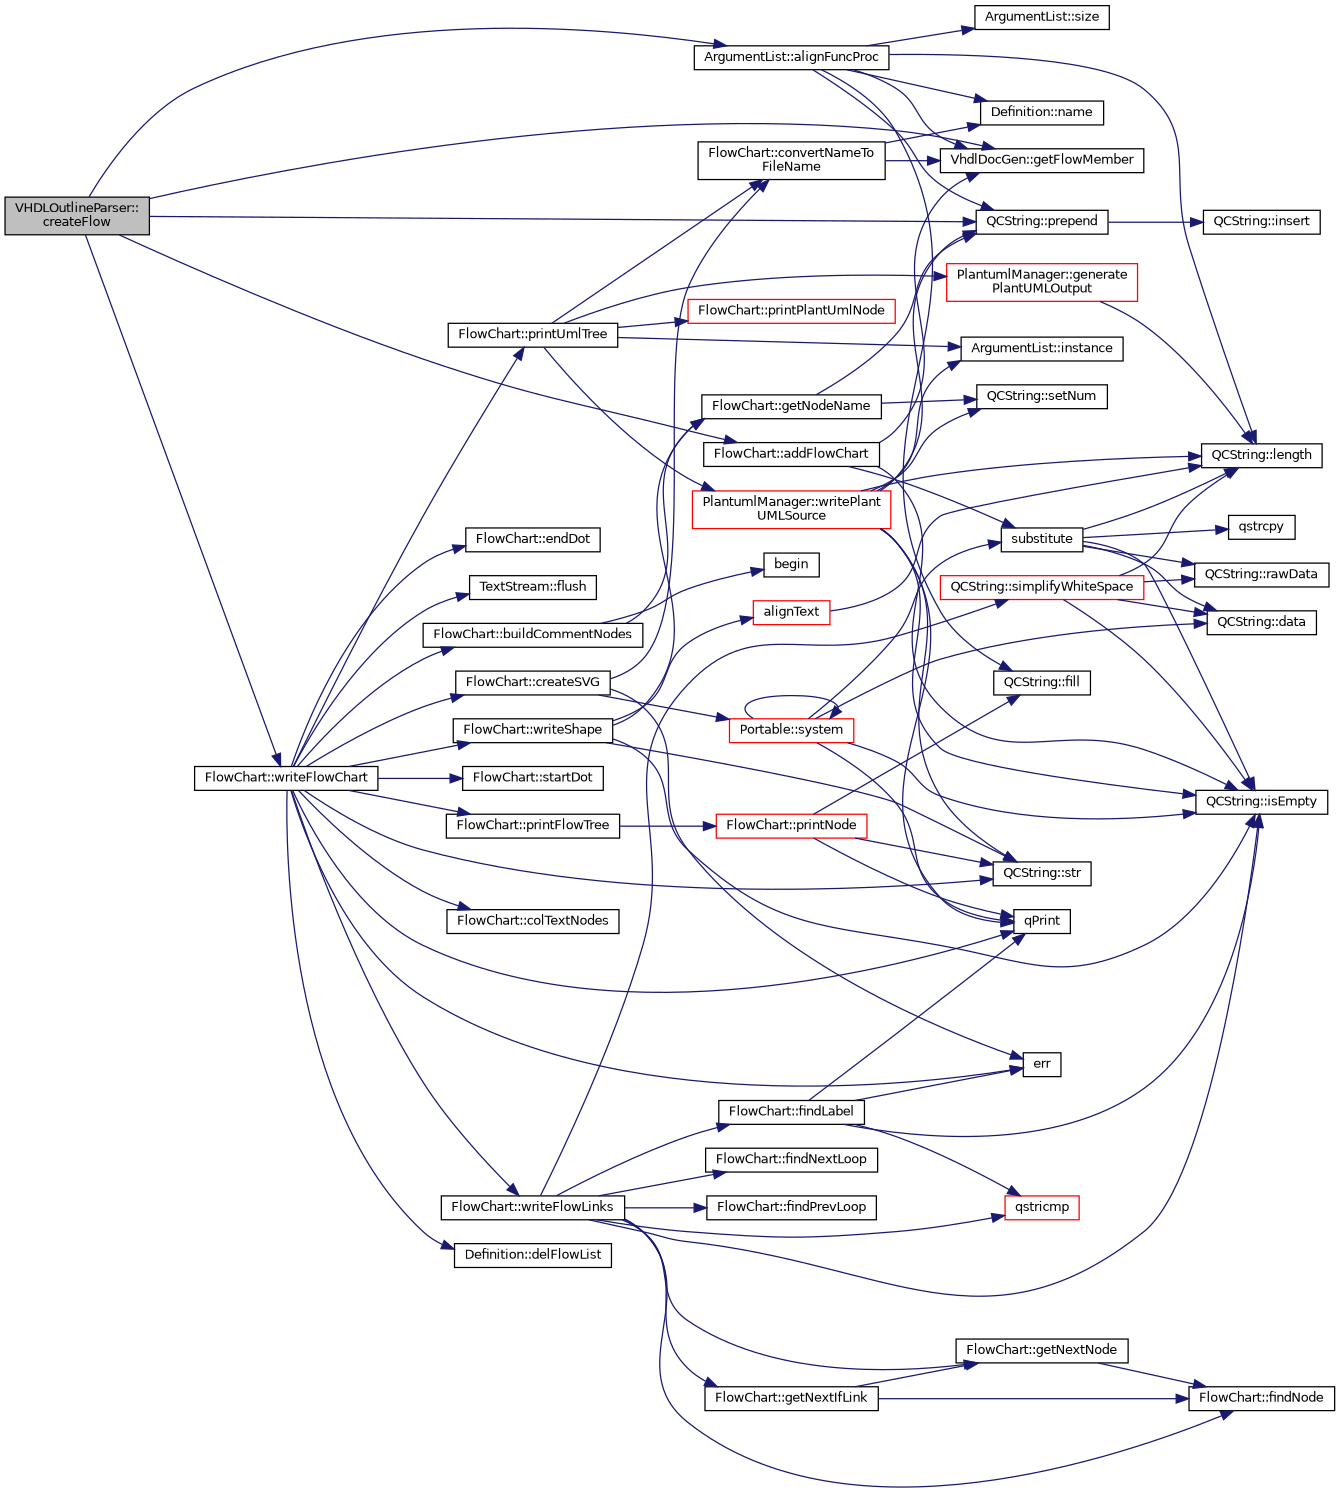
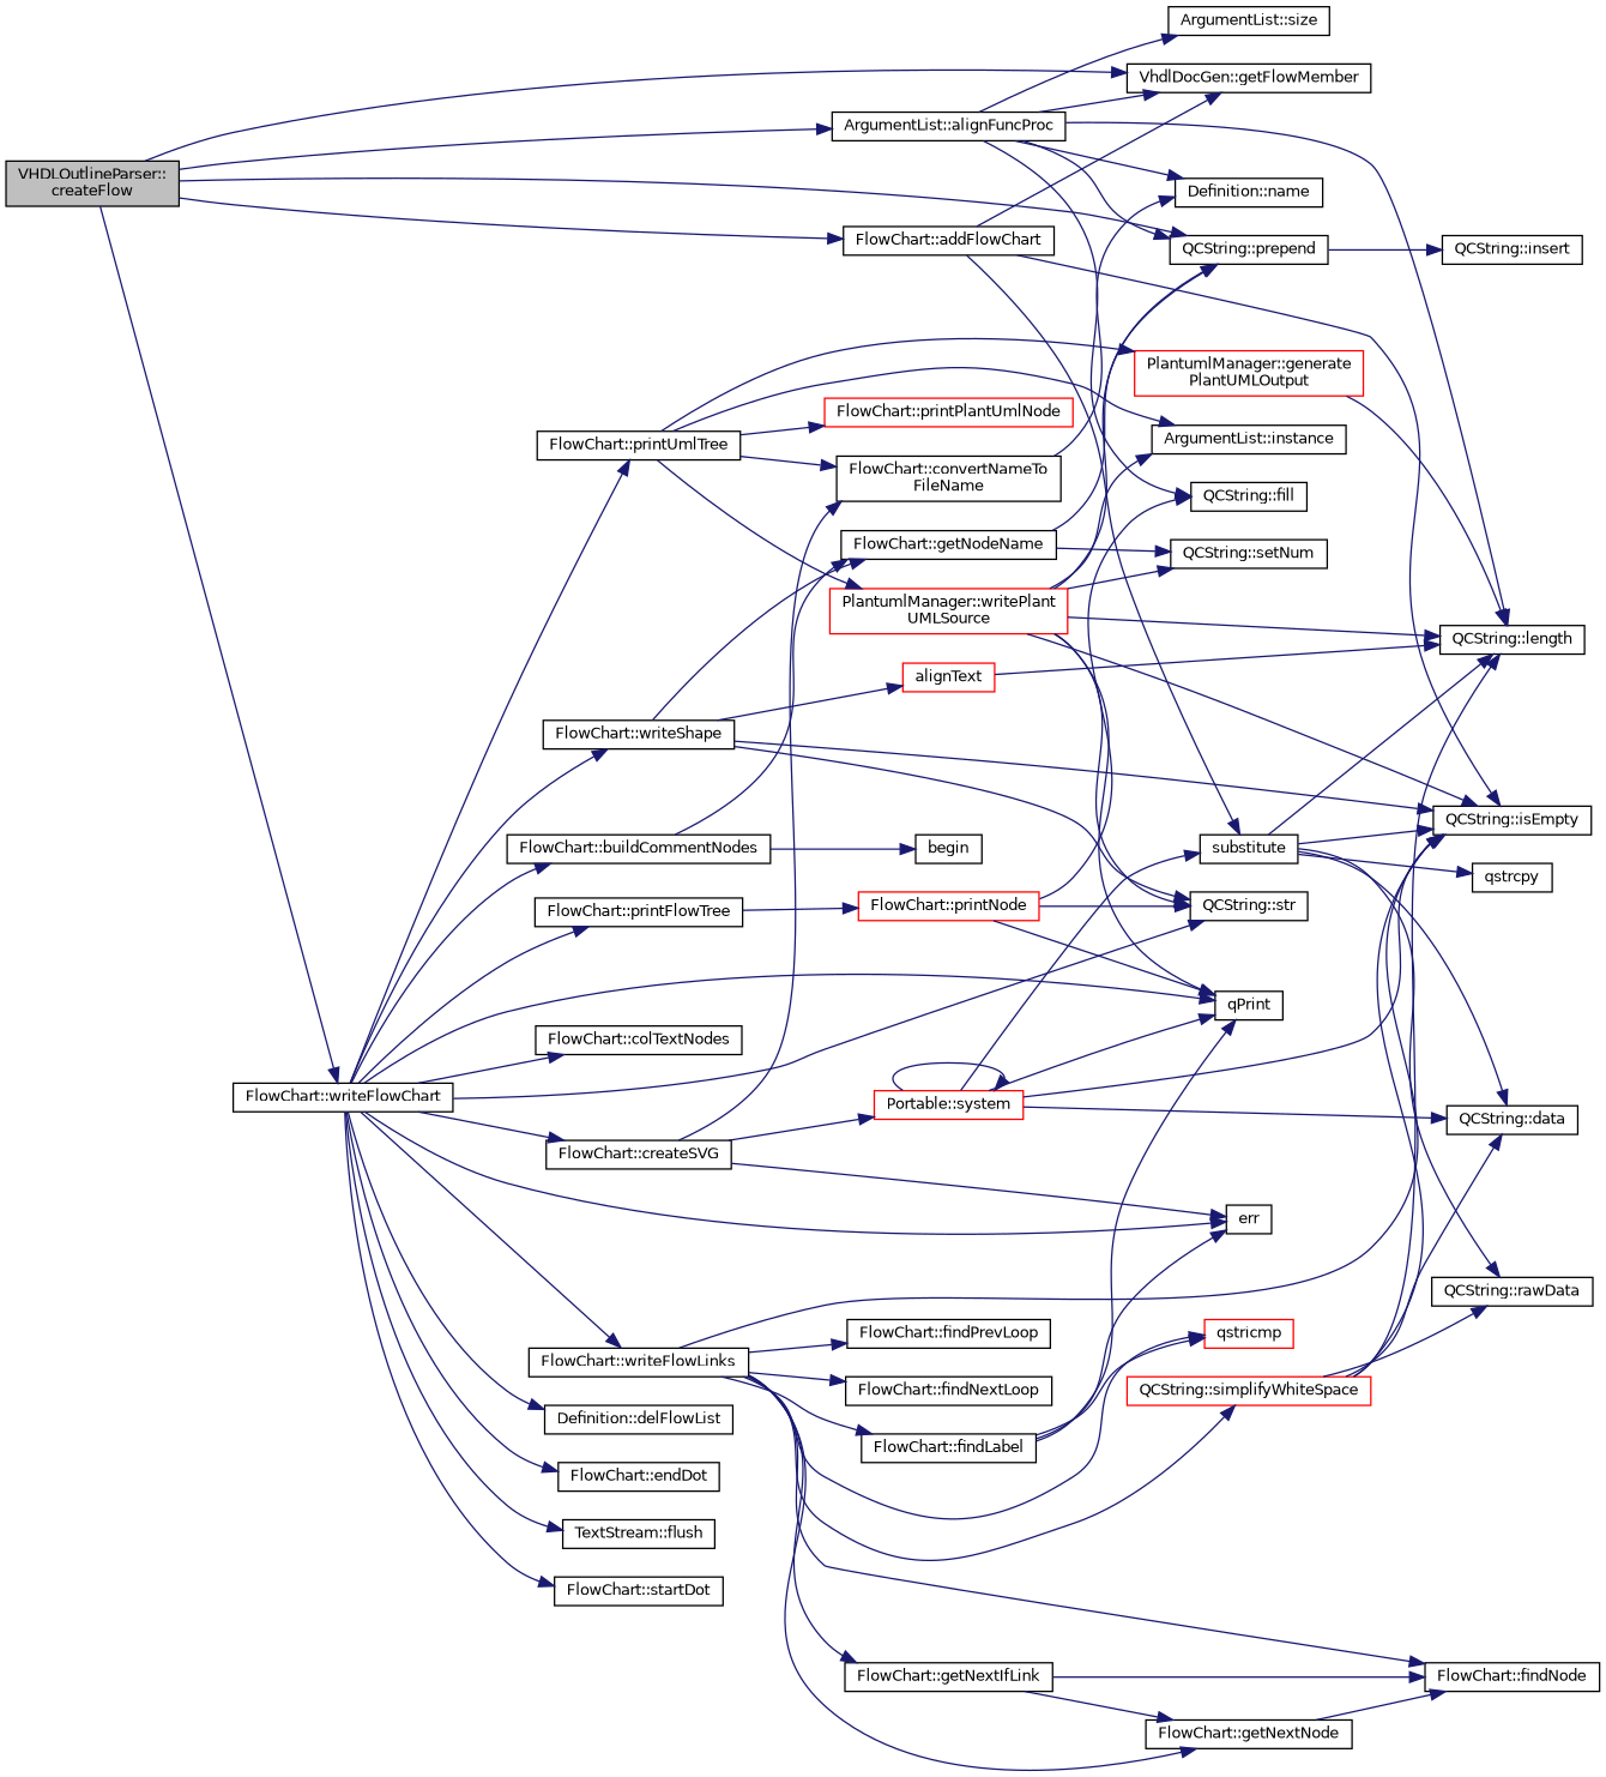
  digraph {
    rankdir=LR
    node [color=black fillcolor=white fontname=Helvetica fontsize=10 shape=record style=filled]
    edge [color=midnightblue fontname=Helvetica fontsize=10 labelfontname=Helvetica labelfontsize=10 style=solid]
    n1 [fillcolor=grey75 fontcolor=black height=0.2 label="VHDLOutlineParser::\lcreateFlow" width=0.4]
    n2 [height=0.2 label="FlowChart::addFlowChart" width=0.4]
    n3 [height=0.2 label="VhdlDocGen::getFlowMember" width=0.4]
    n4 [height=0.2 label="ArgumentList::alignFuncProc" width=0.4]
    n5 [height=0.2 label="QCString::prepend" width=0.4]
    n6 [height=0.2 label="FlowChart::writeFlowChart" width=0.4]
    n7 [height=0.2 label="QCString::isEmpty" width=0.4]
    n8 [height=0.2 label=substitute width=0.4]
    n9 [height=0.2 label="QCString::length" width=0.4]
    n10 [height=0.2 label="QCString::fill" width=0.4]
    n11 [height=0.2 label="Definition::name" width=0.4]
    n12 [height=0.2 label="ArgumentList::size" width=0.4]
    n13 [height=0.2 label="QCString::insert" width=0.4]
    n14 [height=0.2 label="FlowChart::buildCommentNodes" width=0.4]
    n15 [height=0.2 label="FlowChart::colTextNodes" width=0.4]
    n16 [height=0.2 label="FlowChart::createSVG" width=0.4]
    n17 [height=0.2 label=err width=0.4]
    n18 [height=0.2 label=qPrint width=0.4]
    n19 [height=0.2 label="Definition::delFlowList" width=0.4]
    n20 [height=0.2 label="FlowChart::endDot" width=0.4]
    n21 [height=0.2 label="TextStream::flush" width=0.4]
    n22 [height=0.2 label="FlowChart::printFlowTree" width=0.4]
    n23 [height=0.2 label="QCString::str" width=0.4]
    n24 [height=0.2 label="FlowChart::printUmlTree" width=0.4]
    n25 [height=0.2 label="FlowChart::startDot" width=0.4]
    n26 [height=0.2 label="FlowChart::writeFlowLinks" width=0.4]
    n27 [height=0.2 label="FlowChart::writeShape" width=0.4]
    n28 [height=0.2 label="QCString::data" width=0.4]
    n29 [height=0.2 label=qstrcpy width=0.4]
    n30 [height=0.2 label="QCString::rawData" width=0.4]
    n31 [height=0.2 label=begin width=0.4]
    n32 [height=0.2 label="FlowChart::getNodeName" width=0.4]
    n33 [height=0.2 label="FlowChart::convertNameTo\lFileName" width=0.4]
    n34 [color=red height=0.2 label="Portable::system" width=0.4]
    n35 [color=red height=0.2 label="FlowChart::printNode" width=0.4]
    n36 [color=red height=0.2 label="PlantumlManager::generate\lPlantUMLOutput" width=0.4]
    n37 [height=0.2 label="ArgumentList::instance" width=0.4]
    n38 [color=red height=0.2 label="FlowChart::printPlantUmlNode" width=0.4]
    n39 [color=red height=0.2 label="PlantumlManager::writePlant\lUMLSource" width=0.4]
    n40 [height=0.2 label="FlowChart::findLabel" width=0.4]
    n41 [color=red height=0.2 label=qstricmp width=0.4]
    n42 [height=0.2 label="FlowChart::findNextLoop" width=0.4]
    n43 [height=0.2 label="FlowChart::findNode" width=0.4]
    n44 [height=0.2 label="FlowChart::findPrevLoop" width=0.4]
    n45 [height=0.2 label="FlowChart::getNextIfLink" width=0.4]
    n46 [height=0.2 label="FlowChart::getNextNode" width=0.4]
    n47 [color=red height=0.2 label="QCString::simplifyWhiteSpace" width=0.4]
    n48 [color=red height=0.2 label=alignText width=0.4]
    n49 [height=0.2 label="QCString::setNum" width=0.4]
    n1 -> n2
    n1 -> n3
    n1 -> n4
    n1 -> n5
    n1 -> n6
    n2 -> n3
    n2 -> n7
    n2 -> n8
    n4 -> n3
    n4 -> n5
    n4 -> n9
    n4 -> n10
    n4 -> n11
    n4 -> n12
    n5 -> n13
    n6 -> n14
    n6 -> n15
    n6 -> n16
    n6 -> n17
    n6 -> n18
    n6 -> n19
    n6 -> n20
    n6 -> n21
    n6 -> n22
    n6 -> n23
    n6 -> n24
    n6 -> n25
    n6 -> n26
    n6 -> n27
    n8 -> n7
    n8 -> n9
    n8 -> n28
    n8 -> n29
    n8 -> n30
    n14 -> n31
    n14 -> n32
    n16 -> n17
    n16 -> n33
    n16 -> n34
    n22 -> n35
    n24 -> n33
    n24 -> n36
    n24 -> n37
    n24 -> n38
    n24 -> n39
    n26 -> n7
    n26 -> n40
    n26 -> n41
    n26 -> n42
    n26 -> n43
    n26 -> n44
    n26 -> n45
    n26 -> n46
    n26 -> n47
    n27 -> n7
    n27 -> n23
    n27 -> n32
    n27 -> n48
    n32 -> n5
    n32 -> n49
-   n33 -> n3
    n33 -> n11
    n34 -> n7
    n34 -> n8
    n34 -> n18
    n34 -> n28
    n34 -> n34
    n35 -> n10
    n35 -> n18
    n35 -> n23
    n36 -> n9
    n39 -> n5
    n39 -> n7
    n39 -> n9
    n39 -> n18
    n39 -> n23
    n39 -> n37
    n39 -> n49
-   n40 -> n7
    n40 -> n17
    n40 -> n18
    n40 -> n41
    n45 -> n43
    n45 -> n46
    n46 -> n43
    n47 -> n7
    n47 -> n9
    n47 -> n28
    n47 -> n30
    n48 -> n9
  }
